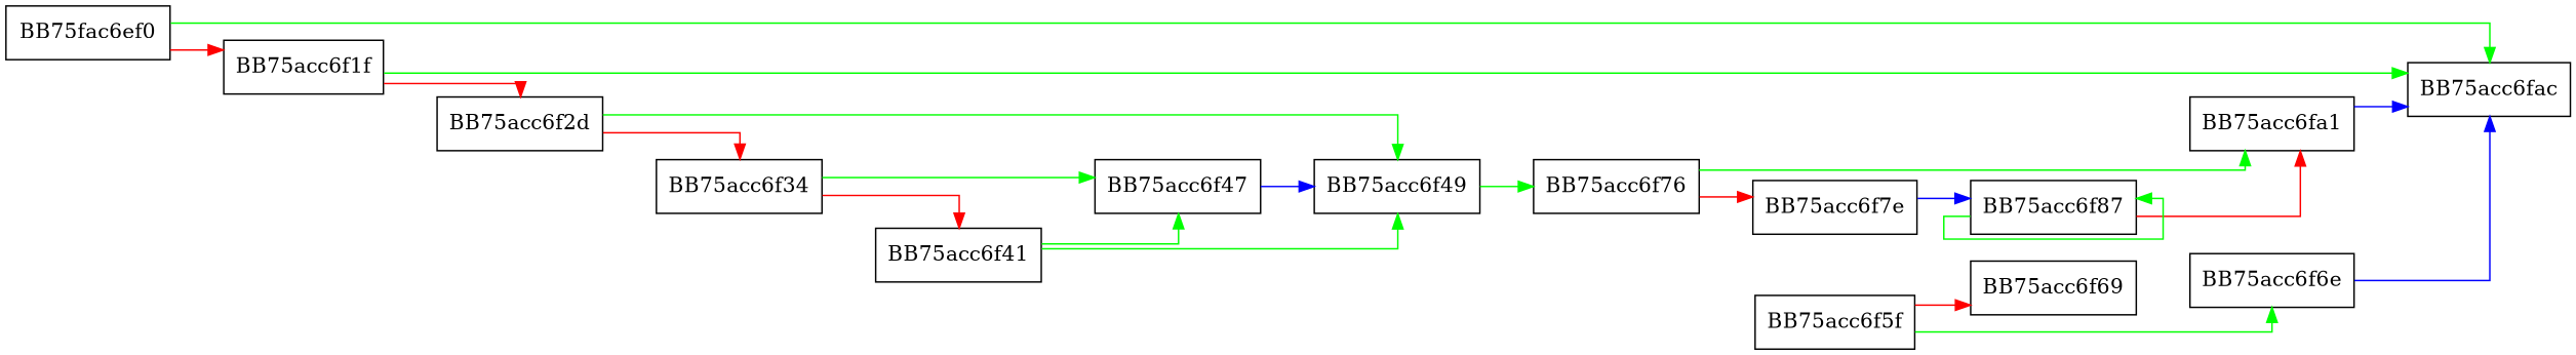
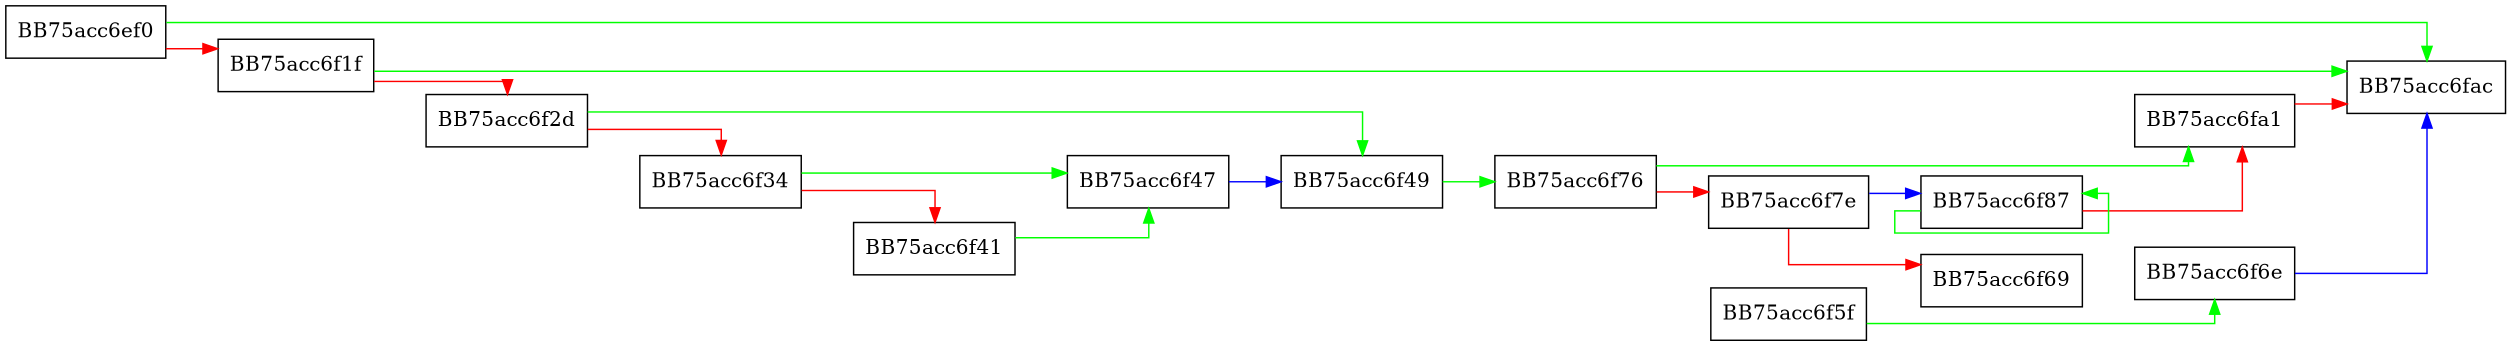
  digraph {
    rankdir=LR
    splines=ortho
    node [shape=box]
    edge [color=green]
-   BB75acc6ef0 [label=BB75fac6ef0]
+   BB75acc6ef0
    BB75acc6fac
    BB75acc6f1f
    BB75acc6f2d
    BB75acc6f49
    BB75acc6f34
    n7 [label=BB75acc6f76]
    BB75acc6f47
    BB75acc6f41
    BB75acc6fa1
    BB75acc6f7e
    BB75acc6f5f
    BB75acc6f6e
    BB75acc6f69
    BB75acc6f87
    BB75acc6ef0 -> BB75acc6fac
    BB75acc6ef0 -> BB75acc6f1f [color=red]
    BB75acc6f1f -> BB75acc6fac
    BB75acc6f1f -> BB75acc6f2d [color=red]
    BB75acc6f2d -> BB75acc6f49
    BB75acc6f2d -> BB75acc6f34 [color=red]
    BB75acc6f49 -> n7
    BB75acc6f34 -> BB75acc6f47
    BB75acc6f34 -> BB75acc6f41 [color=red]
    n7 -> BB75acc6fa1
    n7 -> BB75acc6f7e [color=red]
    BB75acc6f47 -> BB75acc6f49 [color=blue]
-   BB75acc6f41 -> BB75acc6f49
    BB75acc6f41 -> BB75acc6f47
-   BB75acc6fa1 -> BB75acc6fac [color=blue]
+   BB75acc6fa1 -> BB75acc6fac [color=red]
    BB75acc6f7e -> BB75acc6f87 [color=blue]
    BB75acc6f5f -> BB75acc6f6e
-   BB75acc6f5f -> BB75acc6f69 [color=red]
+   BB75acc6f7e -> BB75acc6f69 [color=red]
    BB75acc6f6e -> BB75acc6fac [color=blue]
    BB75acc6f87 -> BB75acc6fa1 [color=red]
    BB75acc6f87 -> BB75acc6f87
  }
